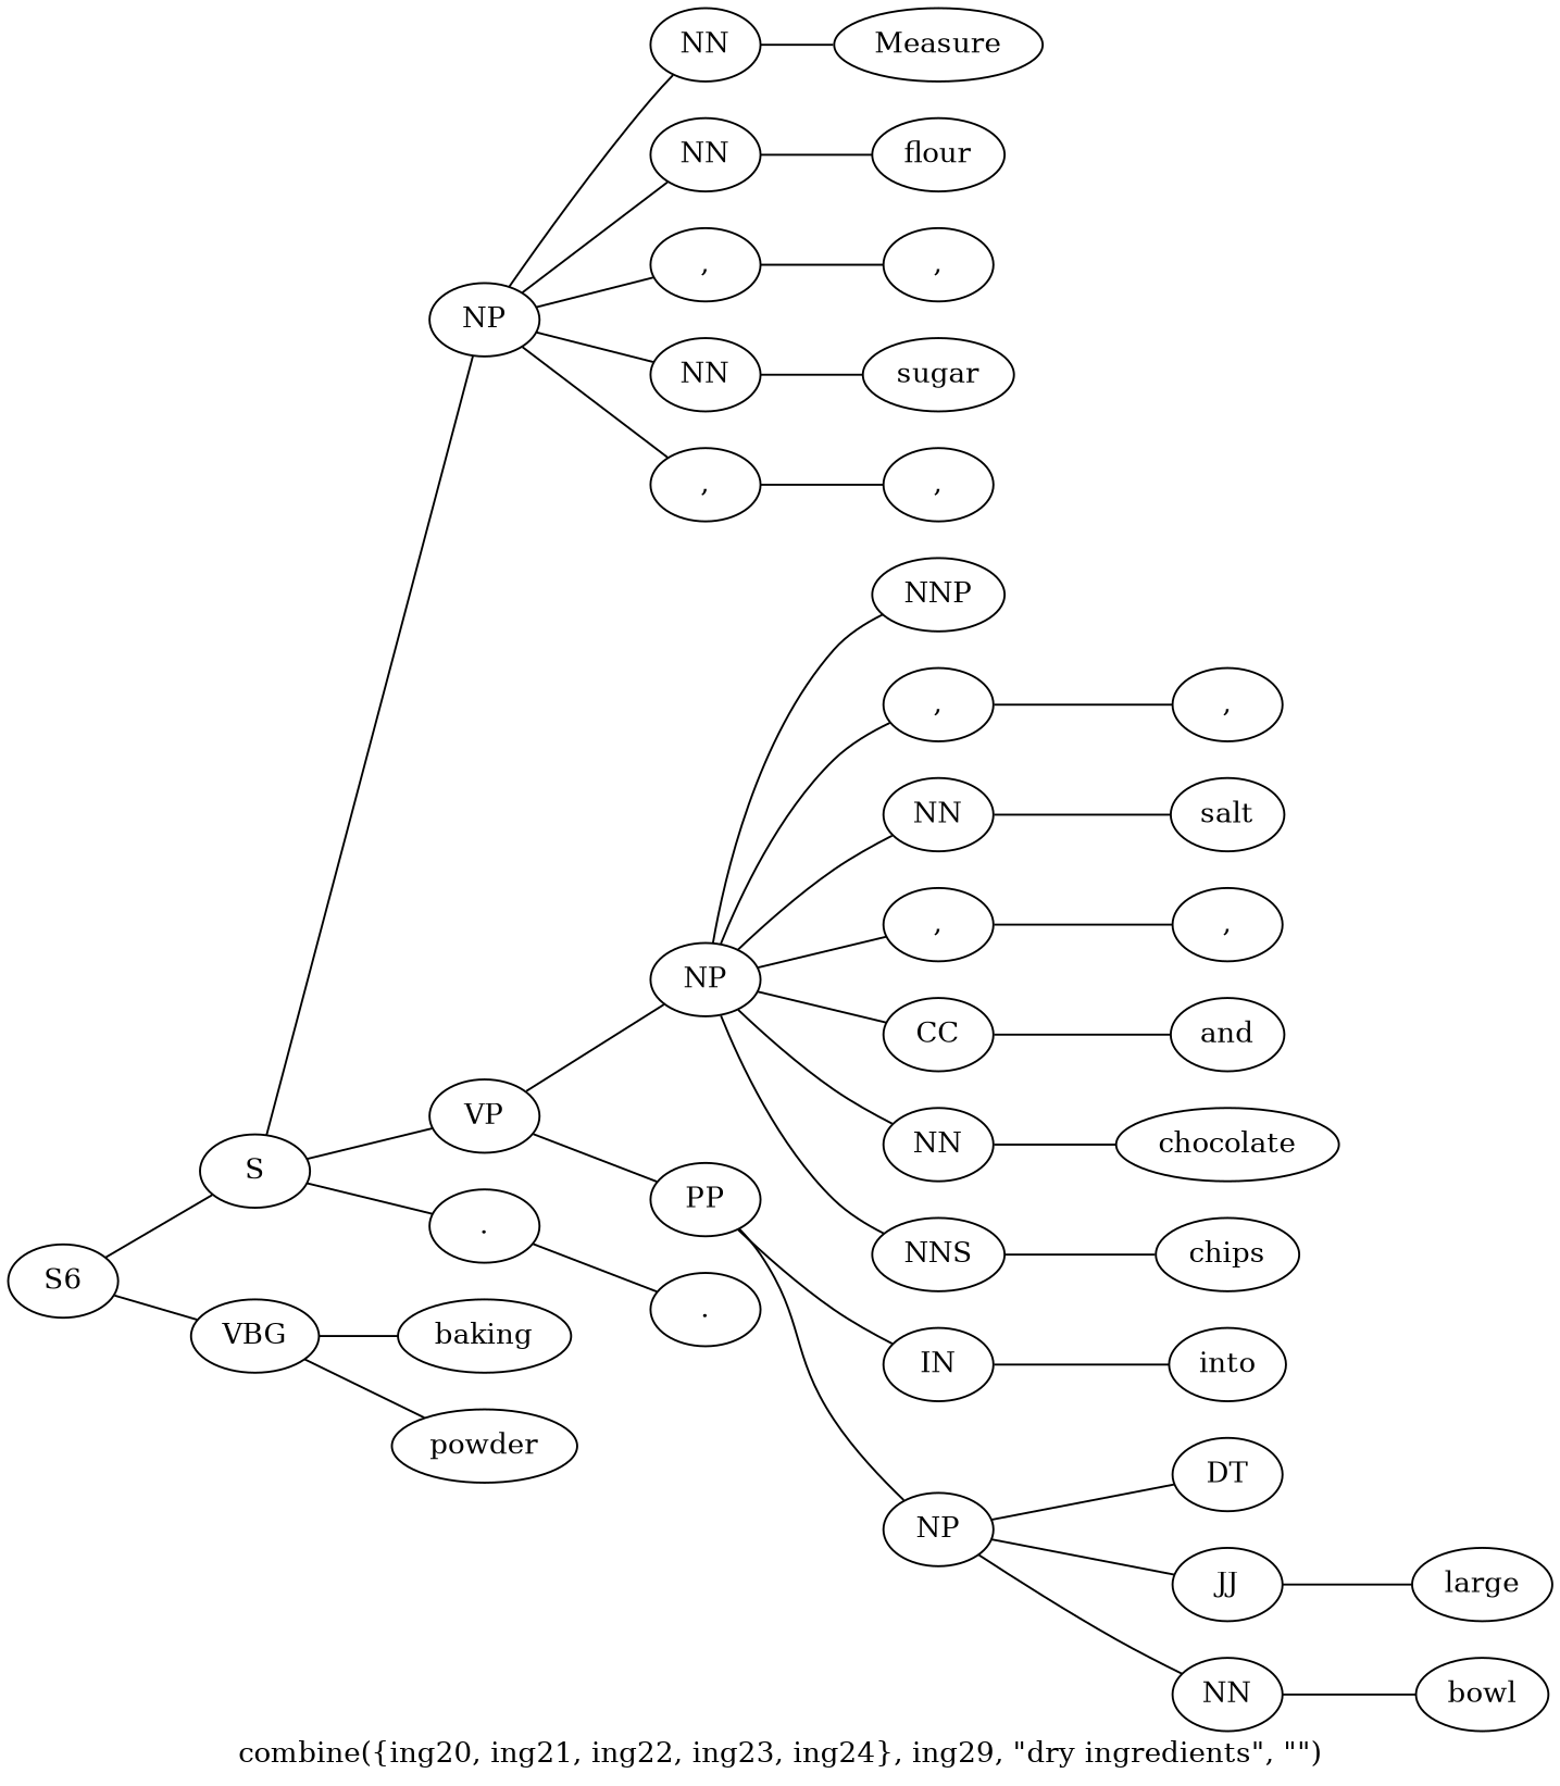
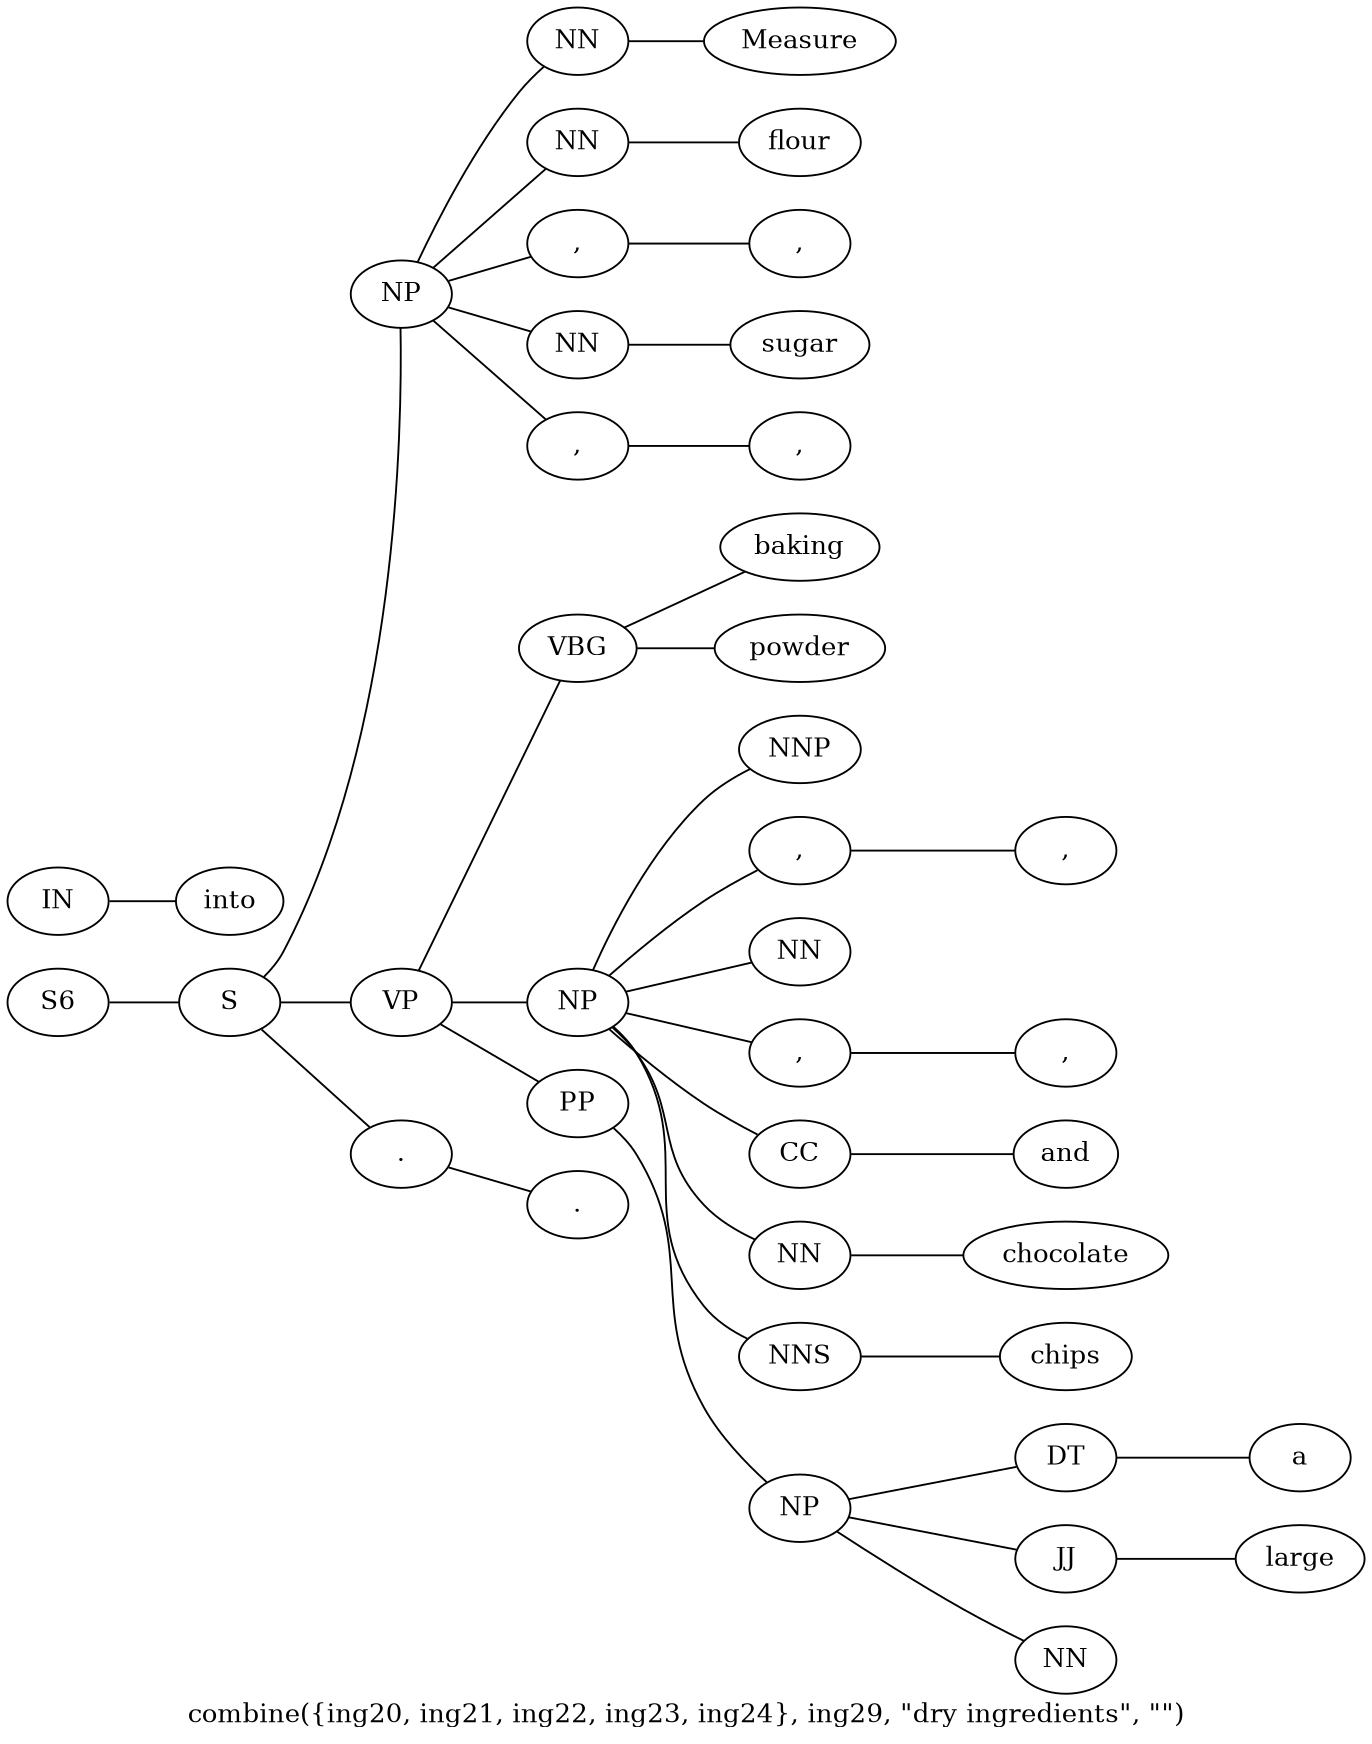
  graph {
    label="combine({ing20, ing21, ing22, ing23, ing24}, ing29, \"dry ingredients\", \"\")"
    rankdir=LR
    n1 [label=S6]
    n2 [label=S]
    n3 [label=NP]
    n4 [label=VP]
    n5 [label="."]
    n6 [label=NN]
    n7 [label=NN]
    n8 [label=","]
    n9 [label=NN]
    n10 [label=","]
    n11 [label=VBG]
    n12 [label=NP]
    n13 [label=PP]
    n14 [label="."]
    n15 [label=Measure]
    n16 [label=flour]
    n17 [label=","]
    n18 [label=sugar]
    n19 [label=","]
    n20 [label=baking]
    n21 [label=powder]
    n22 [label=NNP]
    n23 [label=","]
    n24 [label=NN]
    n25 [label=","]
    n26 [label=CC]
    n27 [label=NN]
    n28 [label=NNS]
    n29 [label=IN]
    n30 [label=NP]
    n31 [label=","]
-   n32 [label=salt]
    n33 [label=","]
    n34 [label=and]
    n35 [label=chocolate]
    n36 [label=chips]
    n37 [label=into]
    n38 [label=DT]
    n39 [label=JJ]
    n40 [label=NN]
+   n41 [label=a]
    n42 [label=large]
-   n43 [label=bowl]
    n1 -- n2
    n2 -- n3
    n2 -- n4
    n2 -- n5
    n3 -- n6
    n3 -- n7
    n3 -- n8
    n3 -- n9
    n3 -- n10
-   n1 -- n11
+   n4 -- n11
    n4 -- n12
    n4 -- n13
    n5 -- n14
    n6 -- n15
    n7 -- n16
    n8 -- n17
    n9 -- n18
    n10 -- n19
    n11 -- n20
    n11 -- n21
    n12 -- n22
    n12 -- n23
    n12 -- n24
    n12 -- n25
    n12 -- n26
    n12 -- n27
    n12 -- n28
-   n13 -- n29
    n13 -- n30
    n23 -- n31
-   n24 -- n32
    n25 -- n33
    n26 -- n34
    n27 -- n35
    n28 -- n36
    n29 -- n37
    n30 -- n38
    n30 -- n39
    n30 -- n40
+   n38 -- n41
    n39 -- n42
-   n40 -- n43
  }
